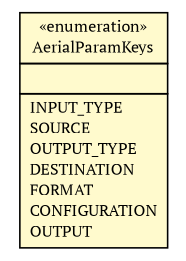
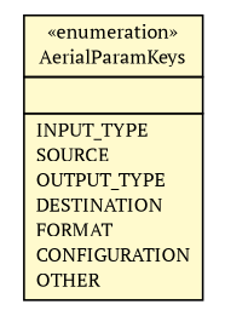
  digraph {
    nodesep=0.25
    ranksep=0.5
    rankdir=LR
    fontname="PT Serif"
-   n1 [fontcolor=black fontname="PT Serif" fontsize=10.0 label=<<table title="com.github.mkolisnyk.aerial.core.params.AerialParamKeys" border="0" cellborder="1" cellspacing="0" cellpadding="2" port="p" bgcolor="lemonChiffon" href="./AerialParamKeys.html"> 		<tr><td><table border="0" cellspacing="0" cellpadding="1"> <tr><td align="center" balign="center"> &#171;enumeration&#187; </td></tr> <tr><td align="center" balign="center"> AerialParamKeys </td></tr> 		</table></td></tr> 		<tr><td><table border="0" cellspacing="0" cellpadding="1"> <tr><td align="left" balign="left">  </td></tr> 		</table></td></tr> 		<tr><td><table border="0" cellspacing="0" cellpadding="1"> <tr><td align="left" balign="left"> INPUT_TYPE </td></tr> <tr><td align="left" balign="left"> SOURCE </td></tr> <tr><td align="left" balign="left"> OUTPUT_TYPE </td></tr> <tr><td align="left" balign="left"> DESTINATION </td></tr> <tr><td align="left" balign="left"> FORMAT </td></tr> <tr><td align="left" balign="left"> CONFIGURATION </td></tr> <tr><td align="left" balign="left"> OUTPUT </td></tr> 		</table></td></tr> 		</table>> shape=plaintext]
+   n1 [fontcolor=black fontname="PT Serif" fontsize=10.0 label=<<table title="com.github.mkolisnyk.aerial.core.params.AerialParamKeys" border="0" cellborder="1" cellspacing="0" cellpadding="2" port="p" bgcolor="lemonChiffon" href="./AerialParamKeys.html"> 		<tr><td><table border="0" cellspacing="0" cellpadding="1"> <tr><td align="center" balign="center"> &#171;enumeration&#187; </td></tr> <tr><td align="center" balign="center"> AerialParamKeys </td></tr> 		</table></td></tr> 		<tr><td><table border="0" cellspacing="0" cellpadding="1"> <tr><td align="left" balign="left">  </td></tr> 		</table></td></tr> 		<tr><td><table border="0" cellspacing="0" cellpadding="1"> <tr><td align="left" balign="left"> INPUT_TYPE </td></tr> <tr><td align="left" balign="left"> SOURCE </td></tr> <tr><td align="left" balign="left"> OUTPUT_TYPE </td></tr> <tr><td align="left" balign="left"> DESTINATION </td></tr> <tr><td align="left" balign="left"> FORMAT </td></tr> <tr><td align="left" balign="left"> CONFIGURATION </td></tr> <tr><td align="left" balign="left"> OTHER </td></tr> 		</table></td></tr> 		</table>> shape=plaintext]
  }
